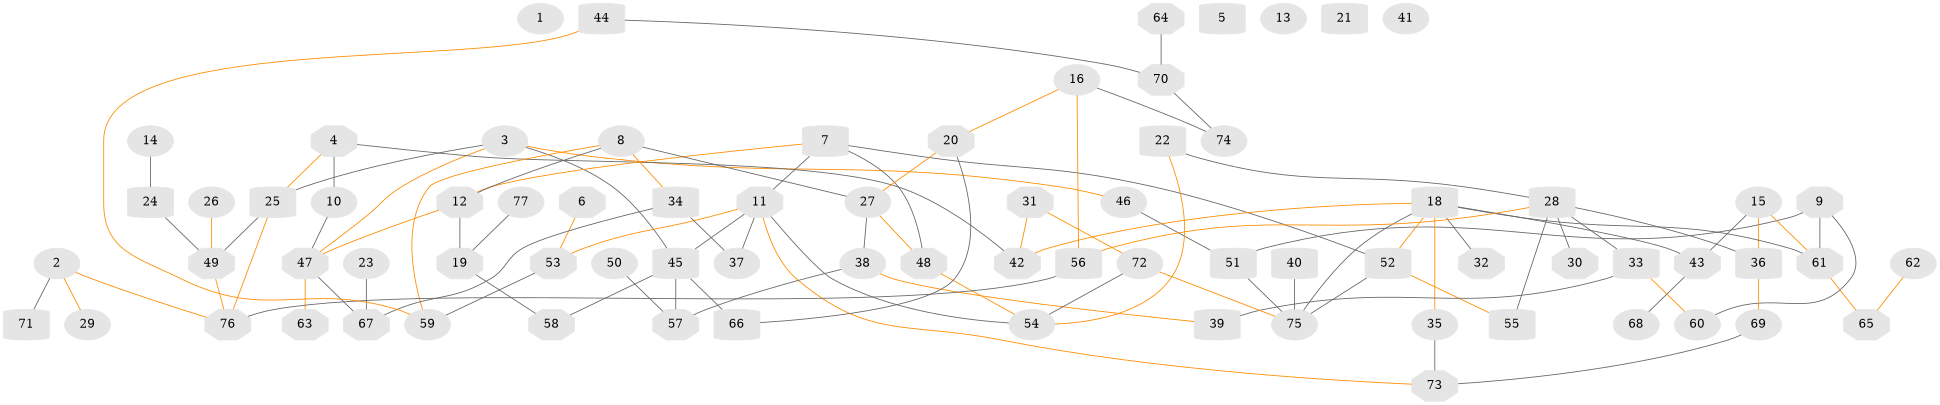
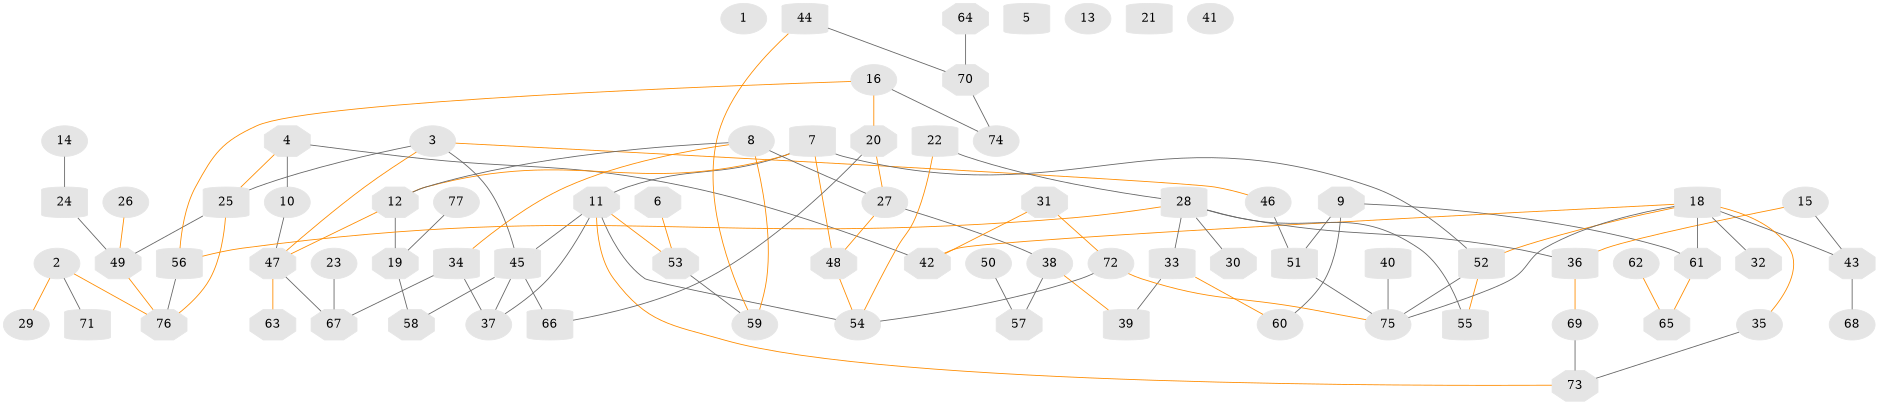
  graph {
    node [color=gray90 shape=ellipse style=filled]
    edge [color=gray40]
    1
    2
    29
    71 [shape=cylinder]
    76 [shape=octagon]
    25 [shape=cylinder]
    3
    45 [shape=cylinder]
    46
    47 [shape=octagon]
    49 [shape=octagon]
    58 [shape=octagon]
    66 [shape=cylinder]
    57 [shape=octagon]
    51 [shape=cylinder]
    67 [shape=octagon]
    63 [shape=octagon]
    4 [shape=octagon]
    10
    42 [shape=octagon]
    5 [shape=cylinder]
    6 [shape=octagon]
    53 [shape=octagon]
    59
    7 [shape=cylinder]
    11 [shape=octagon]
    12 [shape=octagon]
    48 [shape=octagon]
    52 [shape=cylinder]
    37
    54
    73 [shape=octagon]
    19 [shape=octagon]
    75
    55 [shape=cylinder]
    8
    27
    34 [shape=cylinder]
    38
    9 [shape=octagon]
    60
    61 [shape=octagon]
    65 [shape=octagon]
    13
    24 [shape=cylinder]
    14
    15
    36 [shape=cylinder]
    43 [shape=octagon]
    69
    68
    20 [shape=octagon]
    16
    56 [shape=cylinder]
    74
    n56 [label=77]
    18 [shape=cylinder]
    32 [shape=octagon]
    35
    21 [shape=cylinder]
    22 [shape=cylinder]
    28 [shape=cylinder]
    30 [shape=octagon]
    33 [shape=cylinder]
    23
    26
    39 [shape=cylinder]
    31 [shape=octagon]
    72
    40 [shape=cylinder]
    41
    44 [shape=cylinder]
    70 [shape=octagon]
    50
    62
    64 [shape=octagon]
    2 -- 29 [color=darkorange]
    2 -- 71
    2 -- 76 [color=darkorange]
    25 -- 76 [color=darkorange]
    25 -- 49
    3 -- 25
    3 -- 45
    3 -- 46 [color=darkorange]
    3 -- 47 [color=darkorange]
    45 -- 58
    45 -- 66
-   45 -- 57
+   45 -- 37
    46 -- 51
    47 -- 67
    47 -- 63 [color=darkorange]
    49 -- 76 [color=darkorange]
    51 -- 75
    4 -- 25 [color=darkorange]
    4 -- 10
    4 -- 42
    10 -- 47
    6 -- 53 [color=darkorange]
    53 -- 59
    7 -- 11
    7 -- 12 [color=darkorange]
-   7 -- 48
+   7 -- 48 [color=darkorange]
    7 -- 52
    11 -- 45
    11 -- 53 [color=darkorange]
    11 -- 37
    11 -- 54
    11 -- 73 [color=darkorange]
    12 -- 47 [color=darkorange]
    12 -- 19
    48 -- 54 [color=darkorange]
    52 -- 75
    52 -- 55 [color=darkorange]
    19 -- 58
    8 -- 59 [color=darkorange]
    8 -- 12
    8 -- 27
    8 -- 34 [color=darkorange]
    27 -- 48 [color=darkorange]
    27 -- 38
    34 -- 67
    34 -- 37
    38 -- 57
    38 -- 39 [color=darkorange]
    9 -- 51
    9 -- 60
    9 -- 61
    61 -- 65 [color=darkorange]
    24 -- 49
    14 -- 24
-   15 -- 61 [color=darkorange]
    15 -- 36 [color=darkorange]
    15 -- 43
    36 -- 69 [color=darkorange]
    43 -- 68
    69 -- 73
    20 -- 66
    20 -- 27 [color=darkorange]
    16 -- 20 [color=darkorange]
    16 -- 56 [color=darkorange]
    16 -- 74
    56 -- 76
    n56 -- 19
    18 -- 42 [color=darkorange]
    18 -- 52 [color=darkorange]
    18 -- 75
    18 -- 61
    18 -- 43
    18 -- 32
    18 -- 35 [color=darkorange]
    35 -- 73
    22 -- 54 [color=darkorange]
    22 -- 28
    28 -- 55
    28 -- 36
    28 -- 56 [color=darkorange]
    28 -- 30
    28 -- 33
    33 -- 60 [color=darkorange]
    33 -- 39
    23 -- 67
    26 -- 49 [color=darkorange]
    31 -- 42 [color=darkorange]
    31 -- 72 [color=darkorange]
    72 -- 54
    72 -- 75 [color=darkorange]
    40 -- 75
    44 -- 59 [color=darkorange]
    44 -- 70
    70 -- 74
    50 -- 57
    62 -- 65 [color=darkorange]
    64 -- 70
  }
